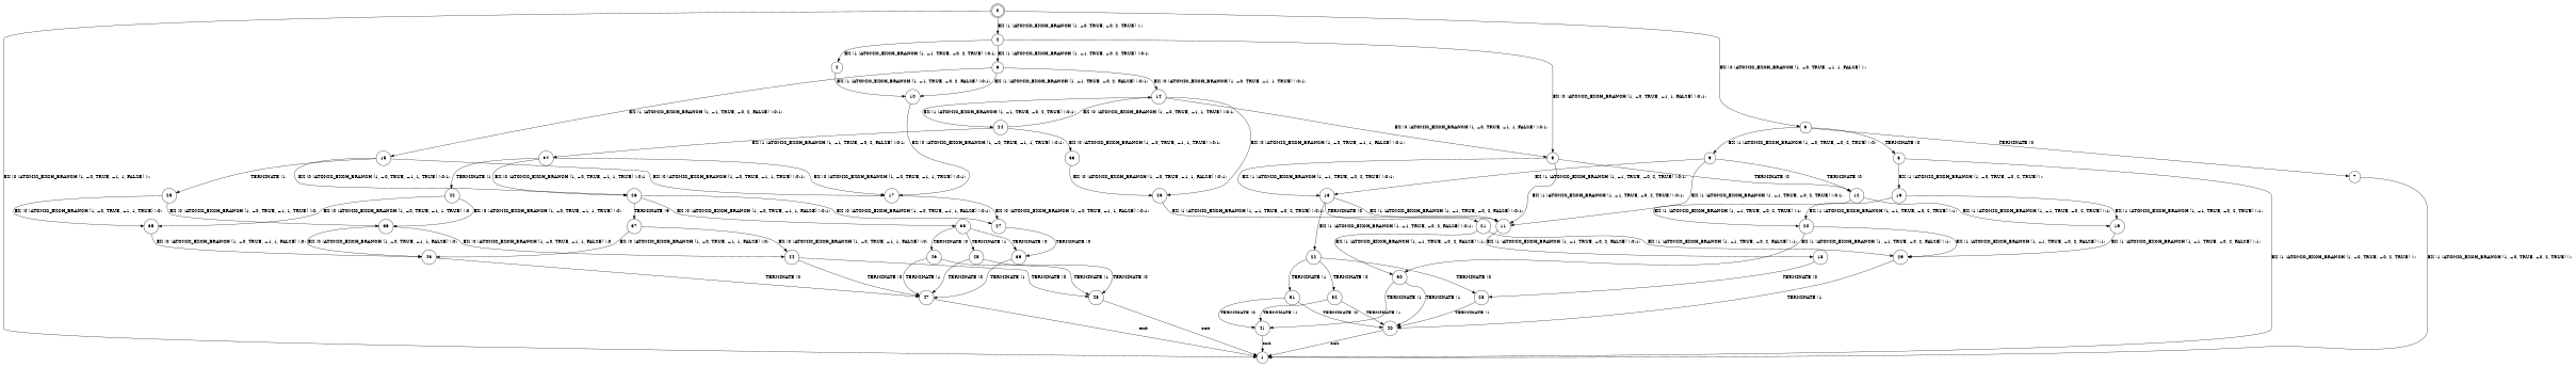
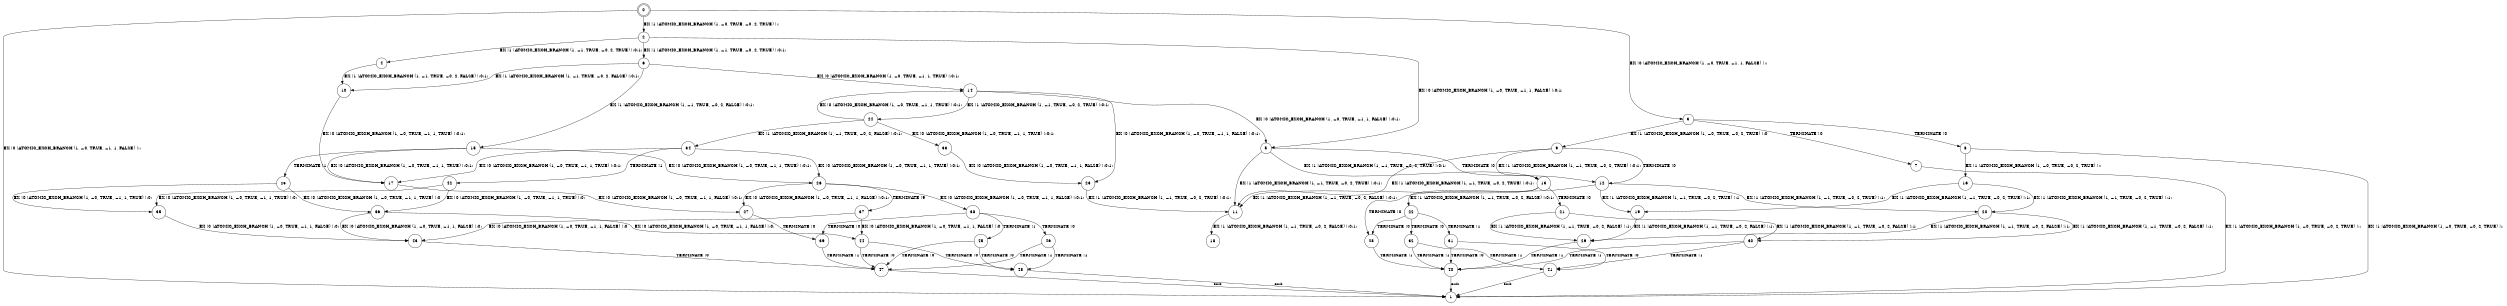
  digraph {
    node [shape=circle]
    0 [peripheries=2]
    1
    2
    3
    4
    5
    6
    7
    8
    9
    10
    11
    12
    13
    14
    15
    16
    17
    18
    19
    20
    21
    22
    23
    24
    25
    26
    27
    28
    29
    30
    31
    32
    33
    34
    35
    36
    37
    38
    39
    40
    41
    42
    43
    44
    45
    46
    47
    48
    0 -> 1 [label="EX !0 !ATOMIC_EXCH_BRANCH (1, +0, TRUE, +1, 1, FALSE) !::"]
    0 -> 2 [label="EX !1 !ATOMIC_EXCH_BRANCH (1, +0, TRUE, +0, 2, TRUE) !::"]
    0 -> 3 [label="EX !0 !ATOMIC_EXCH_BRANCH (1, +0, TRUE, +1, 1, FALSE) !::"]
    2 -> 4 [label="EX !1 !ATOMIC_EXCH_BRANCH (1, +1, TRUE, +0, 2, TRUE) !:0:1:"]
    2 -> 5 [label="EX !0 !ATOMIC_EXCH_BRANCH (1, +0, TRUE, +1, 1, FALSE) !:0:1:"]
    2 -> 6 [label="EX !1 !ATOMIC_EXCH_BRANCH (1, +1, TRUE, +0, 2, TRUE) !:0:1:"]
    3 -> 7 [label="TERMINATE !0"]
    3 -> 8 [label="TERMINATE !0"]
    3 -> 9 [label="EX !1 !ATOMIC_EXCH_BRANCH (1, +0, TRUE, +0, 2, TRUE) !:0:"]
    4 -> 10 [label="EX !1 !ATOMIC_EXCH_BRANCH (1, +1, TRUE, +0, 2, FALSE) !:0:1:"]
    5 -> 11 [label="EX !1 !ATOMIC_EXCH_BRANCH (1, +1, TRUE, +0, 2, TRUE) !:0:1:"]
    5 -> 12 [label="TERMINATE !0"]
    5 -> 13 [label="EX !1 !ATOMIC_EXCH_BRANCH (1, +1, TRUE, +0, 2, TRUE) !:0:1:"]
    6 -> 10 [label="EX !1 !ATOMIC_EXCH_BRANCH (1, +1, TRUE, +0, 2, FALSE) !:0:1:"]
    6 -> 14 [label="EX !0 !ATOMIC_EXCH_BRANCH (1, +0, TRUE, +1, 1, TRUE) !:0:1:"]
    6 -> 15 [label="EX !1 !ATOMIC_EXCH_BRANCH (1, +1, TRUE, +0, 2, FALSE) !:0:1:"]
    7 -> 1 [label="EX !1 !ATOMIC_EXCH_BRANCH (1, +0, TRUE, +0, 2, TRUE) !::"]
    8 -> 1 [label="EX !1 !ATOMIC_EXCH_BRANCH (1, +0, TRUE, +0, 2, TRUE) !::"]
    8 -> 16 [label="EX !1 !ATOMIC_EXCH_BRANCH (1, +0, TRUE, +0, 2, TRUE) !::"]
    9 -> 11 [label="EX !1 !ATOMIC_EXCH_BRANCH (1, +1, TRUE, +0, 2, TRUE) !:0:1:"]
    9 -> 12 [label="TERMINATE !0"]
    9 -> 13 [label="EX !1 !ATOMIC_EXCH_BRANCH (1, +1, TRUE, +0, 2, TRUE) !:0:1:"]
    10 -> 17 [label="EX !0 !ATOMIC_EXCH_BRANCH (1, +0, TRUE, +1, 1, TRUE) !:0:1:"]
    11 -> 18 [label="EX !1 !ATOMIC_EXCH_BRANCH (1, +1, TRUE, +0, 2, FALSE) !:0:1:"]
    12 -> 19 [label="EX !1 !ATOMIC_EXCH_BRANCH (1, +1, TRUE, +0, 2, TRUE) !:1:"]
    12 -> 20 [label="EX !1 !ATOMIC_EXCH_BRANCH (1, +1, TRUE, +0, 2, TRUE) !:1:"]
    13 -> 11 [label="EX !1 !ATOMIC_EXCH_BRANCH (1, +1, TRUE, +0, 2, FALSE) !:0:1:"]
    13 -> 21 [label="TERMINATE !0"]
    13 -> 22 [label="EX !1 !ATOMIC_EXCH_BRANCH (1, +1, TRUE, +0, 2, FALSE) !:0:1:"]
    14 -> 5 [label="EX !0 !ATOMIC_EXCH_BRANCH (1, +0, TRUE, +1, 1, FALSE) !:0:1:"]
    14 -> 23 [label="EX !0 !ATOMIC_EXCH_BRANCH (1, +0, TRUE, +1, 1, FALSE) !:0:1:"]
    14 -> 24 [label="EX !1 !ATOMIC_EXCH_BRANCH (1, +1, TRUE, +0, 2, TRUE) !:0:1:"]
    15 -> 17 [label="EX !0 !ATOMIC_EXCH_BRANCH (1, +0, TRUE, +1, 1, TRUE) !:0:1:"]
    15 -> 25 [label="TERMINATE !1"]
    15 -> 26 [label="EX !0 !ATOMIC_EXCH_BRANCH (1, +0, TRUE, +1, 1, TRUE) !:0:1:"]
    16 -> 19 [label="EX !1 !ATOMIC_EXCH_BRANCH (1, +1, TRUE, +0, 2, TRUE) !:1:"]
    16 -> 20 [label="EX !1 !ATOMIC_EXCH_BRANCH (1, +1, TRUE, +0, 2, TRUE) !:1:"]
    17 -> 27 [label="EX !0 !ATOMIC_EXCH_BRANCH (1, +0, TRUE, +1, 1, FALSE) !:0:1:"]
-   18 -> 28 [label="TERMINATE !0"]
+   12 -> 28 [label="TERMINATE !0"]
    19 -> 29 [label="EX !1 !ATOMIC_EXCH_BRANCH (1, +1, TRUE, +0, 2, FALSE) !:1:"]
    20 -> 29 [label="EX !1 !ATOMIC_EXCH_BRANCH (1, +1, TRUE, +0, 2, FALSE) !:1:"]
    20 -> 30 [label="EX !1 !ATOMIC_EXCH_BRANCH (1, +1, TRUE, +0, 2, FALSE) !:1:"]
    21 -> 29 [label="EX !1 !ATOMIC_EXCH_BRANCH (1, +1, TRUE, +0, 2, FALSE) !:1:"]
    21 -> 30 [label="EX !1 !ATOMIC_EXCH_BRANCH (1, +1, TRUE, +0, 2, FALSE) !:1:"]
    22 -> 28 [label="TERMINATE !0"]
    22 -> 31 [label="TERMINATE !1"]
    22 -> 32 [label="TERMINATE !0"]
    23 -> 11 [label="EX !1 !ATOMIC_EXCH_BRANCH (1, +1, TRUE, +0, 2, TRUE) !:0:1:"]
    24 -> 14 [label="EX !0 !ATOMIC_EXCH_BRANCH (1, +0, TRUE, +1, 1, TRUE) !:0:1:"]
    24 -> 33 [label="EX !0 !ATOMIC_EXCH_BRANCH (1, +0, TRUE, +1, 1, TRUE) !:0:1:"]
    24 -> 34 [label="EX !1 !ATOMIC_EXCH_BRANCH (1, +1, TRUE, +0, 2, FALSE) !:0:1:"]
    25 -> 35 [label="EX !0 !ATOMIC_EXCH_BRANCH (1, +0, TRUE, +1, 1, TRUE) !:0:"]
    25 -> 36 [label="EX !0 !ATOMIC_EXCH_BRANCH (1, +0, TRUE, +1, 1, TRUE) !:0:"]
    26 -> 27 [label="EX !0 !ATOMIC_EXCH_BRANCH (1, +0, TRUE, +1, 1, FALSE) !:0:1:"]
    26 -> 37 [label="TERMINATE !9"]
    26 -> 38 [label="EX !0 !ATOMIC_EXCH_BRANCH (1, +0, TRUE, +1, 1, FALSE) !:0:1:"]
    27 -> 39 [label="TERMINATE !0"]
    28 -> 40 [label="TERMINATE !1"]
    29 -> 40 [label="TERMINATE !1"]
    30 -> 40 [label="TERMINATE !1"]
    30 -> 41 [label="TERMINATE !1"]
    31 -> 40 [label="TERMINATE !0"]
    31 -> 41 [label="TERMINATE !0"]
    32 -> 40 [label="TERMINATE !1"]
    32 -> 41 [label="TERMINATE !1"]
    33 -> 23 [label="EX !0 !ATOMIC_EXCH_BRANCH (1, +0, TRUE, +1, 1, FALSE) !:0:1:"]
    34 -> 17 [label="EX !0 !ATOMIC_EXCH_BRANCH (1, +0, TRUE, +1, 1, TRUE) !:0:1:"]
    34 -> 26 [label="EX !0 !ATOMIC_EXCH_BRANCH (1, +0, TRUE, +1, 1, TRUE) !:0:1:"]
    34 -> 42 [label="TERMINATE !1"]
    35 -> 43 [label="EX !0 !ATOMIC_EXCH_BRANCH (1, +0, TRUE, +1, 1, FALSE) !:0:"]
    36 -> 43 [label="EX !0 !ATOMIC_EXCH_BRANCH (1, +0, TRUE, +1, 1, FALSE) !:0:"]
    36 -> 44 [label="EX !0 !ATOMIC_EXCH_BRANCH (1, +0, TRUE, +1, 1, FALSE) !:0:"]
    37 -> 43 [label="EX !0 !ATOMIC_EXCH_BRANCH (1, +0, TRUE, +1, 1, FALSE) !:0:"]
    37 -> 44 [label="EX !0 !ATOMIC_EXCH_BRANCH (1, +0, TRUE, +1, 1, FALSE) !:0:"]
    38 -> 39 [label="TERMINATE !0"]
    38 -> 45 [label="TERMINATE !1"]
    38 -> 46 [label="TERMINATE !0"]
    39 -> 47 [label="TERMINATE !1"]
    40 -> 1 [label=exit]
    41 -> 1 [label=exit]
    42 -> 35 [label="EX !0 !ATOMIC_EXCH_BRANCH (1, +0, TRUE, +1, 1, TRUE) !:0:"]
    42 -> 36 [label="EX !0 !ATOMIC_EXCH_BRANCH (1, +0, TRUE, +1, 1, TRUE) !:0:"]
    43 -> 47 [label="TERMINATE !0"]
    44 -> 47 [label="TERMINATE !0"]
    44 -> 48 [label="TERMINATE !0"]
    45 -> 47 [label="TERMINATE !0"]
    45 -> 48 [label="TERMINATE !0"]
    46 -> 47 [label="TERMINATE !1"]
    46 -> 48 [label="TERMINATE !1"]
    47 -> 1 [label=exit]
    48 -> 1 [label=exit]
  }
